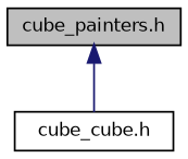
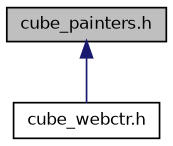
  digraph {
    node [color=black fontname=Helvetica fontsize=10 shape=record style=filled]
    n1 [fillcolor=grey75 fontcolor=black height=0.2 label="cube_painters.h" width=0.4]
-   n2 [fillcolor=white height=0.2 label="cube_cube.h" width=0.4]
+   n2 [fillcolor=white height=0.2 label="cube_webctr.h" width=0.4]
    n1 -> n2 [color=midnightblue dir=back fontname=Helvetica fontsize=10 labelfontname=Helvetica labelfontsize=10 style=solid]
  }
